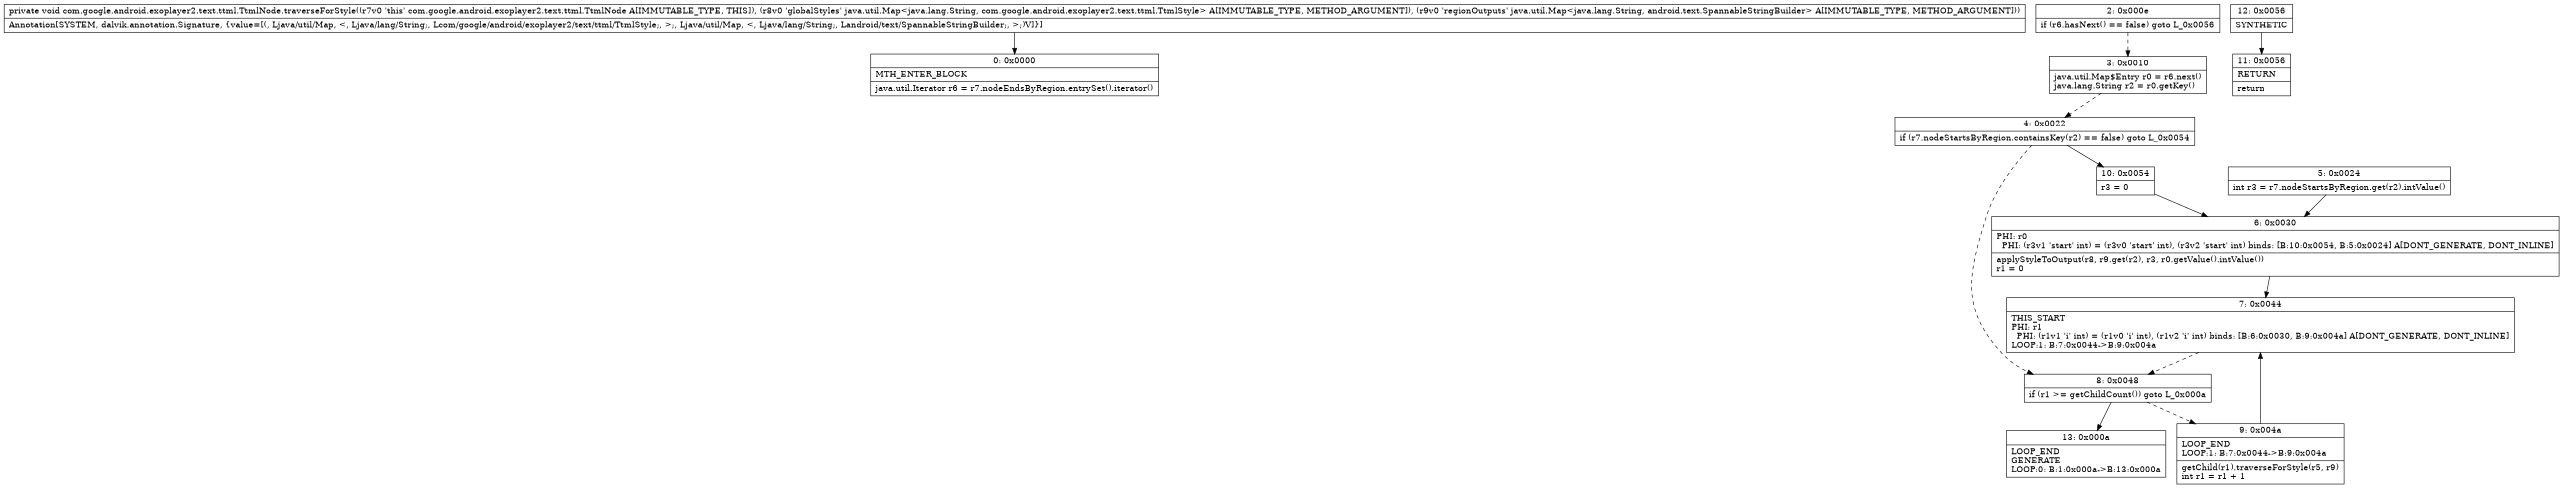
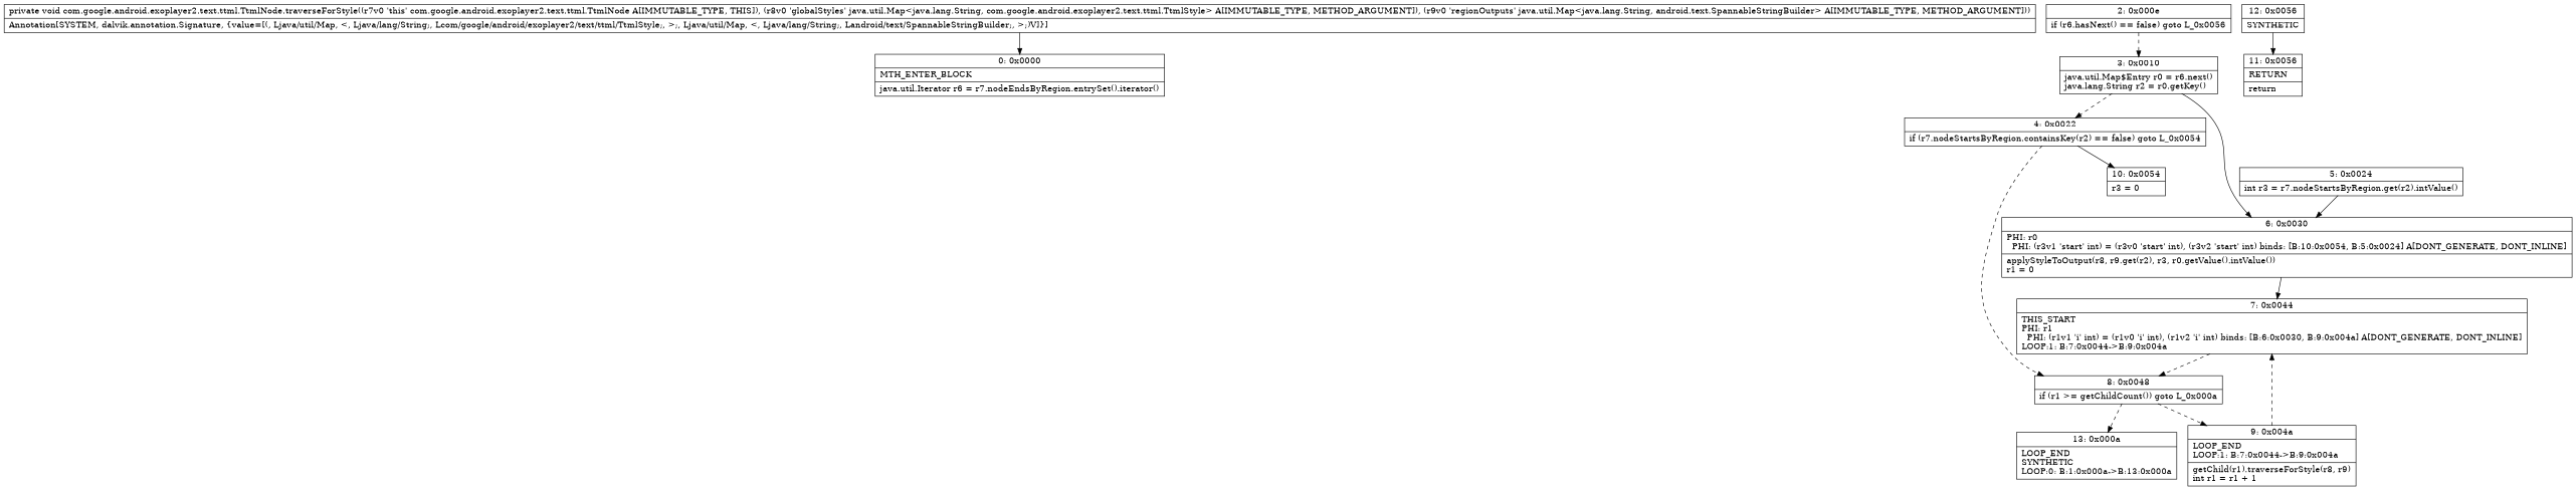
  digraph {
    node [shape=record]
    n1 [label="{0\:\ 0x0000|MTH_ENTER_BLOCK\l|java.util.Iterator r6 = r7.nodeEndsByRegion.entrySet().iterator()\l}"]
    n2 [label="{2\:\ 0x000e|if (r6.hasNext() == false) goto L_0x0056\l}"]
    n3 [label="{3\:\ 0x0010|java.util.Map$Entry r0 = r6.next()\ljava.lang.String r2 = r0.getKey()\l}"]
    n4 [label="{4\:\ 0x0022|if (r7.nodeStartsByRegion.containsKey(r2) == false) goto L_0x0054\l}"]
    n5 [label="{12\:\ 0x0056|SYNTHETIC\l}"]
    n6 [label="{11\:\ 0x0056|RETURN\l|return\l}"]
    n7 [label="{10\:\ 0x0054|r3 = 0\l}"]
    n8 [label="{8\:\ 0x0048|if (r1 \>= getChildCount()) goto L_0x000a\l}"]
    n9 [label="{5\:\ 0x0024|int r3 = r7.nodeStartsByRegion.get(r2).intValue()\l}"]
    n10 [label="{6\:\ 0x0030|PHI: r0 \l  PHI: (r3v1 'start' int) = (r3v0 'start' int), (r3v2 'start' int) binds: [B:10:0x0054, B:5:0x0024] A[DONT_GENERATE, DONT_INLINE]\l|applyStyleToOutput(r8, r9.get(r2), r3, r0.getValue().intValue())\lr1 = 0\l}"]
    n11 [label="{7\:\ 0x0044|THIS_START\lPHI: r1 \l  PHI: (r1v1 'i' int) = (r1v0 'i' int), (r1v2 'i' int) binds: [B:6:0x0030, B:9:0x004a] A[DONT_GENERATE, DONT_INLINE]\lLOOP:1: B:7:0x0044\-\>B:9:0x004a\l}"]
-   n12 [label="{9\:\ 0x004a|LOOP_END\lLOOP:1: B:7:0x0044\-\>B:9:0x004a\l|getChild(r1).traverseForStyle(r5, r9)\lint r1 = r1 + 1\l}"]
-   n13 [label="{13\:\ 0x000a|LOOP_END\lGENERATE\lLOOP:0: B:1:0x000a\-\>B:13:0x000a\l}"]
+   n12 [label="{9\:\ 0x004a|LOOP_END\lLOOP:1: B:7:0x0044\-\>B:9:0x004a\l|getChild(r1).traverseForStyle(r8, r9)\lint r1 = r1 + 1\l}"]
+   n13 [label="{13\:\ 0x000a|LOOP_END\lSYNTHETIC\lLOOP:0: B:1:0x000a\-\>B:13:0x000a\l}"]
    n14 [label="{private void com.google.android.exoplayer2.text.ttml.TtmlNode.traverseForStyle((r7v0 'this' com.google.android.exoplayer2.text.ttml.TtmlNode A[IMMUTABLE_TYPE, THIS]), (r8v0 'globalStyles' java.util.Map\<java.lang.String, com.google.android.exoplayer2.text.ttml.TtmlStyle\> A[IMMUTABLE_TYPE, METHOD_ARGUMENT]), (r9v0 'regionOutputs' java.util.Map\<java.lang.String, android.text.SpannableStringBuilder\> A[IMMUTABLE_TYPE, METHOD_ARGUMENT]))  | Annotation[SYSTEM, dalvik.annotation.Signature, \{value=[(, Ljava\/util\/Map, \<, Ljava\/lang\/String;, Lcom\/google\/android\/exoplayer2\/text\/ttml\/TtmlStyle;, \>;, Ljava\/util\/Map, \<, Ljava\/lang\/String;, Landroid\/text\/SpannableStringBuilder;, \>;)V]\}]\l}"]
    n2 -> n3 [style=dashed]
    n3 -> n4 [style=dashed]
    n4 -> n7
    n4 -> n8 [style=dashed]
    n5 -> n6
-   n7 -> n10
+   n3 -> n10
    n8 -> n12 [style=dashed]
-   n8 -> n13
+   n8 -> n13 [style=dashed]
    n9 -> n10
    n10 -> n11
    n11 -> n8 [style=dashed]
-   n12 -> n11
+   n12 -> n11 [style=dashed]
    n14 -> n1
  }
